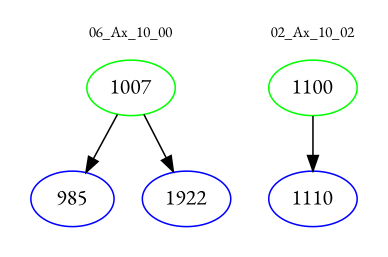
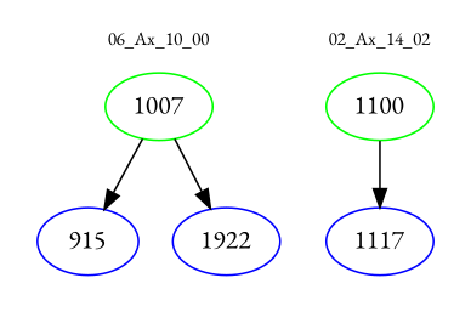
  digraph {
    fontname="EB Garamond"
    node [color=blue fontname="EB Garamond"]
    edge [color=black fontname="EB Garamond"]
    n1 [color=green label=1007]
-   n2 [label=985]
+   n2 [label=915]
    n3 [label=1922]
    n4 [color=green label=1100]
-   n5 [label=1110]
+   n5 [label=1117]
    subgraph cluster_1 {
      color=white
      fontsize=10
      label="06_Ax_10_00"
      n1
      n2
      n3
    }
    subgraph cluster_2 {
      color=white
      fontsize=10
-     label="02_Ax_10_02"
+     label="02_Ax_14_02"
      n4
      n5
    }
    n1 -> n2
    n1 -> n3
    n4 -> n5
  }
